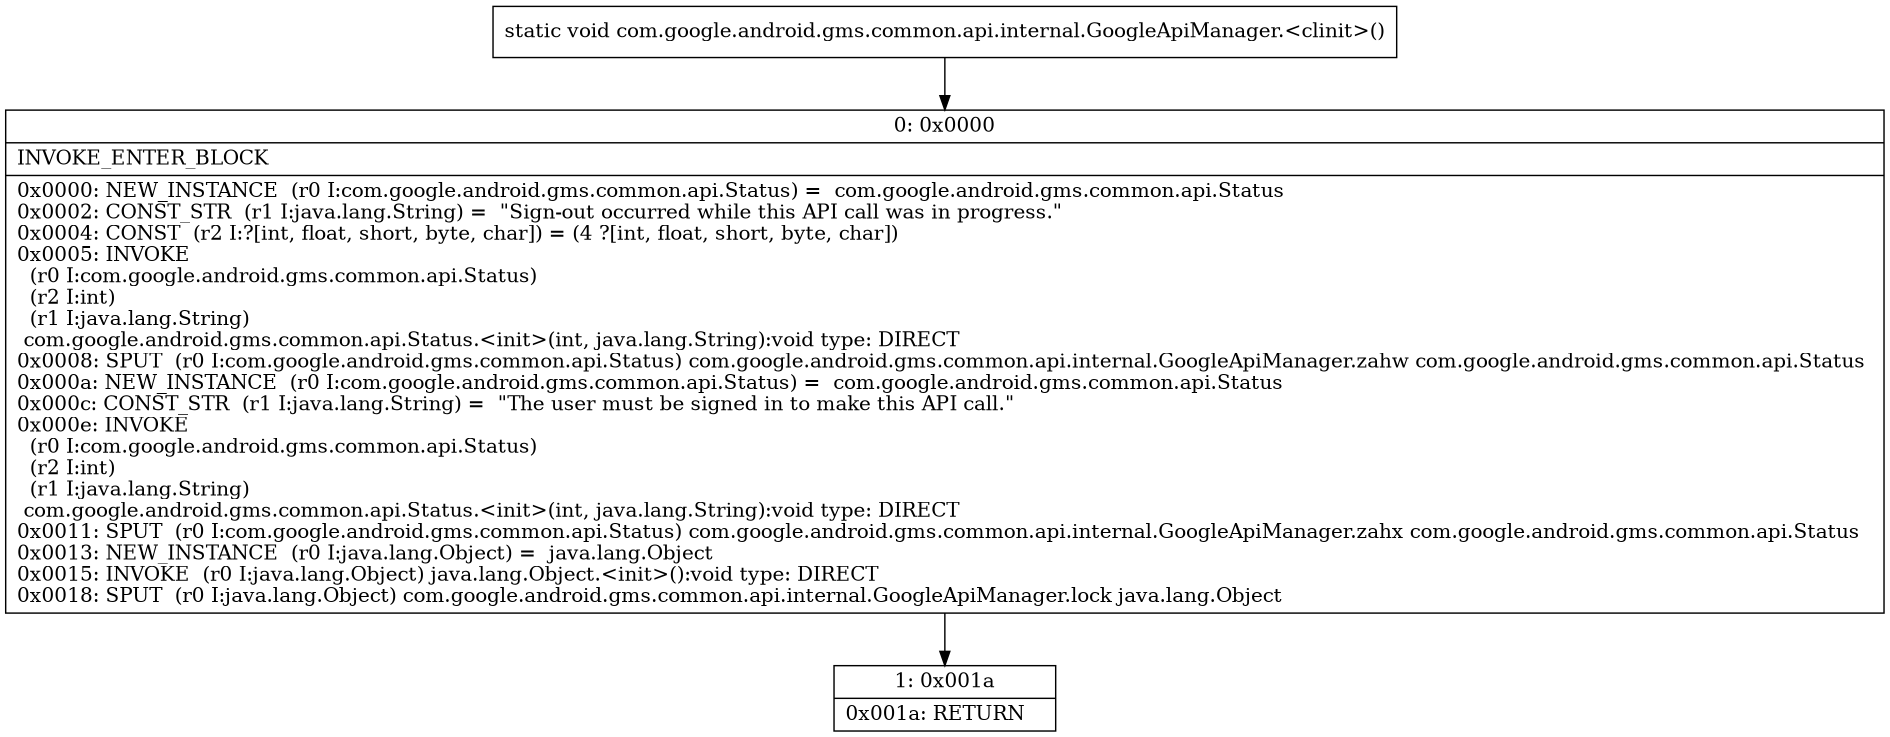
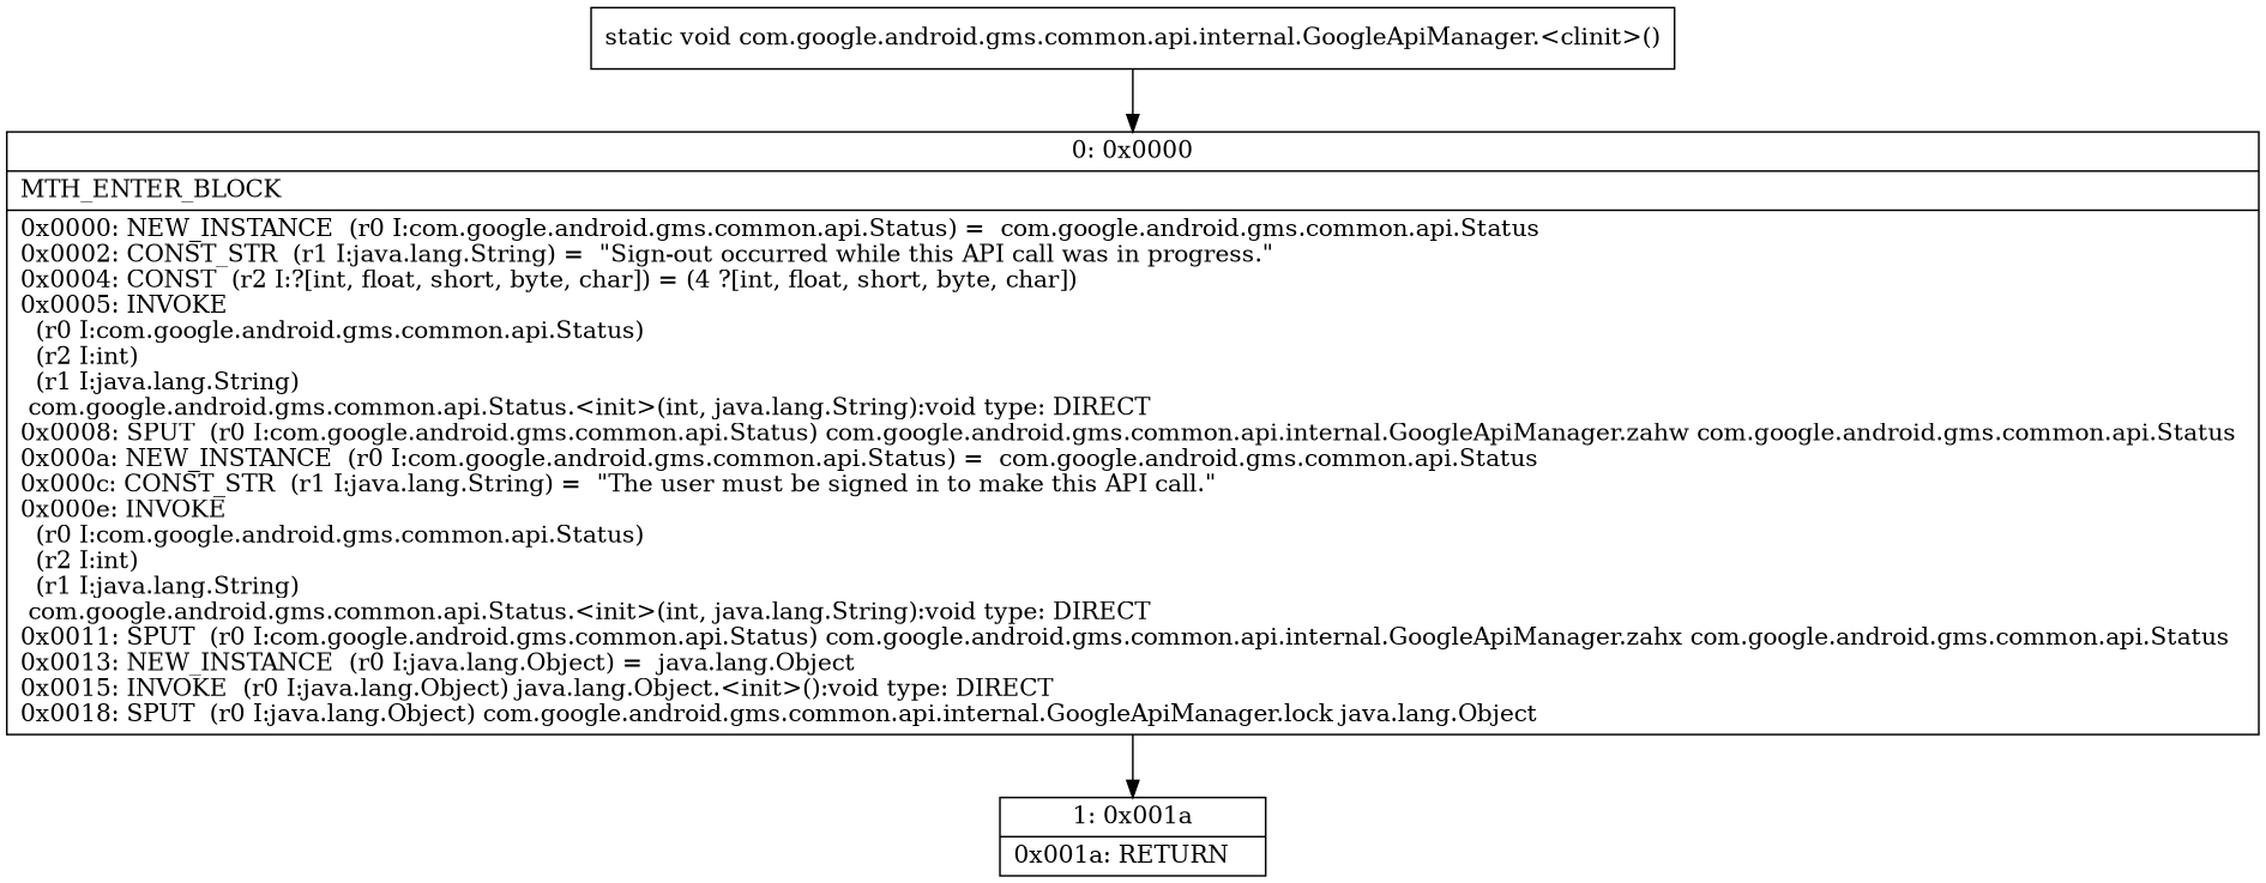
  digraph {
    node [shape=record]
-   n1 [label="{0\:\ 0x0000|INVOKE_ENTER_BLOCK\l|0x0000: NEW_INSTANCE  (r0 I:com.google.android.gms.common.api.Status) =  com.google.android.gms.common.api.Status \l0x0002: CONST_STR  (r1 I:java.lang.String) =  \"Sign\-out occurred while this API call was in progress.\" \l0x0004: CONST  (r2 I:?[int, float, short, byte, char]) = (4 ?[int, float, short, byte, char]) \l0x0005: INVOKE  \l  (r0 I:com.google.android.gms.common.api.Status)\l  (r2 I:int)\l  (r1 I:java.lang.String)\l com.google.android.gms.common.api.Status.\<init\>(int, java.lang.String):void type: DIRECT \l0x0008: SPUT  (r0 I:com.google.android.gms.common.api.Status) com.google.android.gms.common.api.internal.GoogleApiManager.zahw com.google.android.gms.common.api.Status \l0x000a: NEW_INSTANCE  (r0 I:com.google.android.gms.common.api.Status) =  com.google.android.gms.common.api.Status \l0x000c: CONST_STR  (r1 I:java.lang.String) =  \"The user must be signed in to make this API call.\" \l0x000e: INVOKE  \l  (r0 I:com.google.android.gms.common.api.Status)\l  (r2 I:int)\l  (r1 I:java.lang.String)\l com.google.android.gms.common.api.Status.\<init\>(int, java.lang.String):void type: DIRECT \l0x0011: SPUT  (r0 I:com.google.android.gms.common.api.Status) com.google.android.gms.common.api.internal.GoogleApiManager.zahx com.google.android.gms.common.api.Status \l0x0013: NEW_INSTANCE  (r0 I:java.lang.Object) =  java.lang.Object \l0x0015: INVOKE  (r0 I:java.lang.Object) java.lang.Object.\<init\>():void type: DIRECT \l0x0018: SPUT  (r0 I:java.lang.Object) com.google.android.gms.common.api.internal.GoogleApiManager.lock java.lang.Object \l}"]
+   n1 [label="{0\:\ 0x0000|MTH_ENTER_BLOCK\l|0x0000: NEW_INSTANCE  (r0 I:com.google.android.gms.common.api.Status) =  com.google.android.gms.common.api.Status \l0x0002: CONST_STR  (r1 I:java.lang.String) =  \"Sign\-out occurred while this API call was in progress.\" \l0x0004: CONST  (r2 I:?[int, float, short, byte, char]) = (4 ?[int, float, short, byte, char]) \l0x0005: INVOKE  \l  (r0 I:com.google.android.gms.common.api.Status)\l  (r2 I:int)\l  (r1 I:java.lang.String)\l com.google.android.gms.common.api.Status.\<init\>(int, java.lang.String):void type: DIRECT \l0x0008: SPUT  (r0 I:com.google.android.gms.common.api.Status) com.google.android.gms.common.api.internal.GoogleApiManager.zahw com.google.android.gms.common.api.Status \l0x000a: NEW_INSTANCE  (r0 I:com.google.android.gms.common.api.Status) =  com.google.android.gms.common.api.Status \l0x000c: CONST_STR  (r1 I:java.lang.String) =  \"The user must be signed in to make this API call.\" \l0x000e: INVOKE  \l  (r0 I:com.google.android.gms.common.api.Status)\l  (r2 I:int)\l  (r1 I:java.lang.String)\l com.google.android.gms.common.api.Status.\<init\>(int, java.lang.String):void type: DIRECT \l0x0011: SPUT  (r0 I:com.google.android.gms.common.api.Status) com.google.android.gms.common.api.internal.GoogleApiManager.zahx com.google.android.gms.common.api.Status \l0x0013: NEW_INSTANCE  (r0 I:java.lang.Object) =  java.lang.Object \l0x0015: INVOKE  (r0 I:java.lang.Object) java.lang.Object.\<init\>():void type: DIRECT \l0x0018: SPUT  (r0 I:java.lang.Object) com.google.android.gms.common.api.internal.GoogleApiManager.lock java.lang.Object \l}"]
    n2 [label="{1\:\ 0x001a|0x001a: RETURN   \l}"]
    n3 [label="{static void com.google.android.gms.common.api.internal.GoogleApiManager.\<clinit\>() }"]
    n1 -> n2
    n3 -> n1
  }
